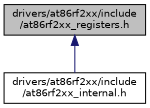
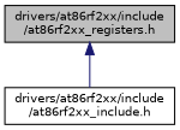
  digraph {
    node [color=black fontname=Helvetica fontsize=10 shape=record style=filled]
    n1 [fillcolor=grey75 fontcolor=black height=0.2 label="drivers/at86rf2xx/include\l/at86rf2xx_registers.h" width=0.4]
-   n2 [fillcolor=white height=0.2 label="drivers/at86rf2xx/include\l/at86rf2xx_internal.h" width=0.4]
+   n2 [fillcolor=white height=0.2 label="drivers/at86rf2xx/include\l/at86rf2xx_include.h" width=0.4]
    n1 -> n2 [color=midnightblue dir=back fontname=Helvetica fontsize=10 labelfontname=Helvetica labelfontsize=10 style=solid]
  }
